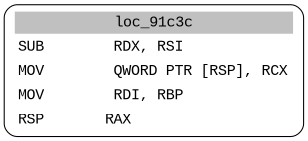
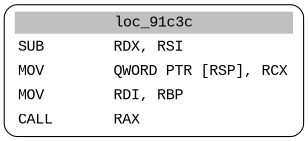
  digraph {
-   n1 [fontname="Courier New" label=<<table border="0" cellborder="0" cellpadding="3"><tr><td align="center" colspan="2" bgcolor="grey">loc_91c3c</td></tr><tr><td align="left">SUB        RDX, RSI</td></tr><tr><td align="left">MOV        QWORD PTR [RSP], RCX</td></tr><tr><td align="left">MOV        RDI, RBP</td></tr><tr><td align="left">RSP       RAX</td></tr></table>> shape=Mrecord]
+   n1 [fontname="Courier New" label=<<table border="0" cellborder="0" cellpadding="3"><tr><td align="center" colspan="2" bgcolor="grey">loc_91c3c</td></tr><tr><td align="left">SUB        RDX, RSI</td></tr><tr><td align="left">MOV        QWORD PTR [RSP], RCX</td></tr><tr><td align="left">MOV        RDI, RBP</td></tr><tr><td align="left">CALL       RAX</td></tr></table>> shape=Mrecord]
  }
